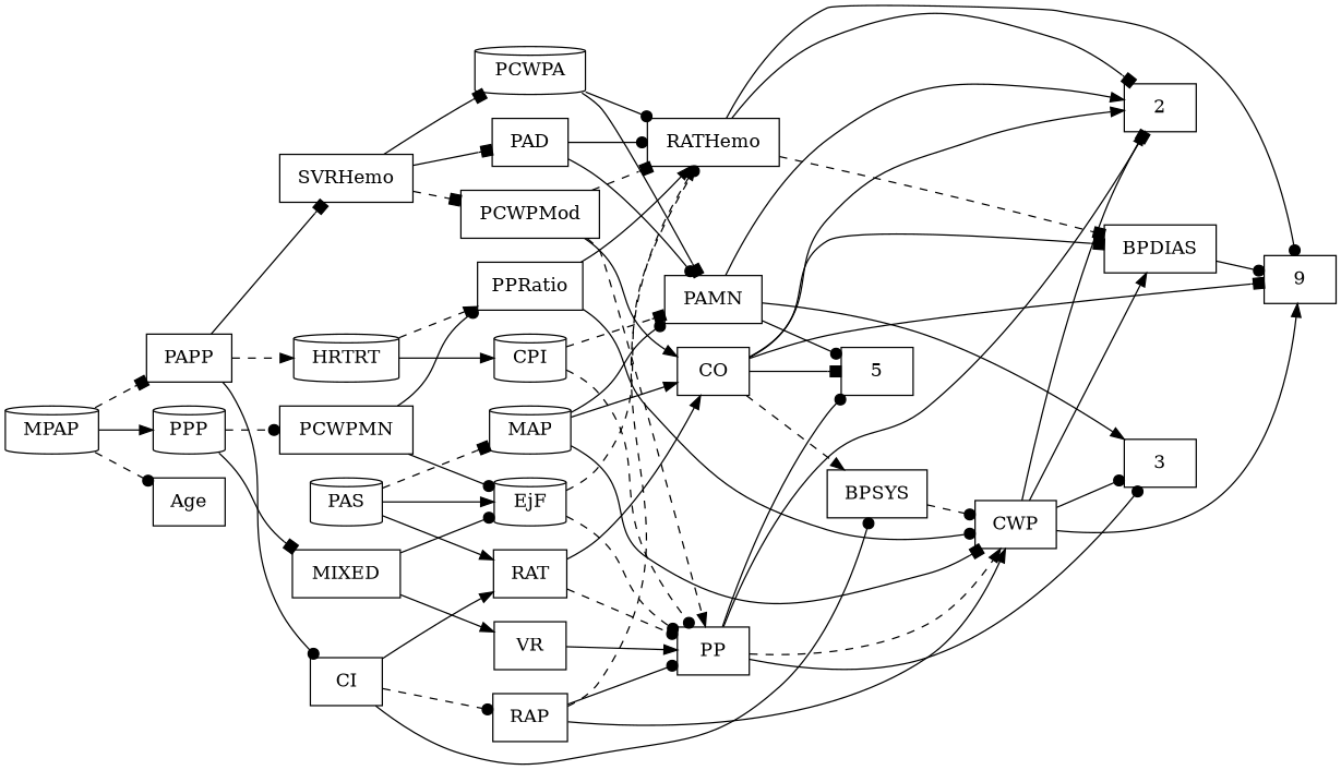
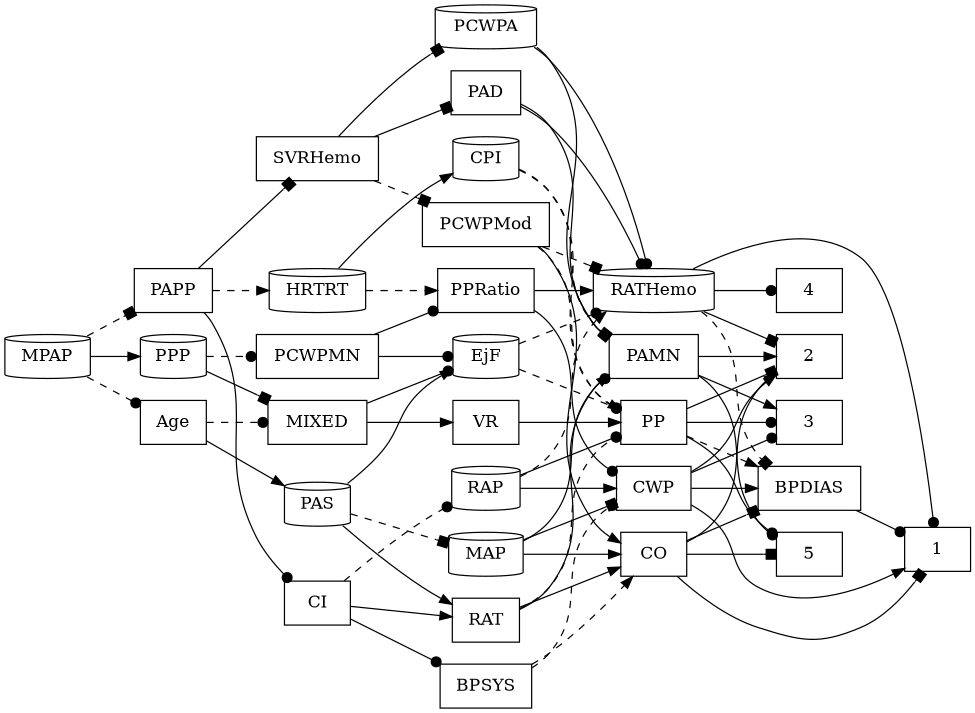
  strict digraph {
    rankdir=LR
    node [shape=box]
    edge [arrowhead=dot style=solid]
-   1 [height=0.5 width=0.75 label=9]
+   1 [height=0.5 width=0.75]
    2 [height=0.5 width=0.75]
    3 [height=0.5 width=0.75]
+   4 [height=0.5 width=0.75]
    5 [height=0.5 width=0.75]
-   RAP [height=0.5 width=0.77632]
+   RAP [height=0.5 shape=cylinder width=0.77632]
    CWP [height=0.5 width=0.84854]
-   RATHemo [height=0.5 width=1.3721]
+   RATHemo [height=0.5 shape=cylinder width=1.3721]
    PP [height=0.5 width=0.75]
    BPDIAS [height=0.5 width=1.1735]
    PAS [height=0.5 shape=cylinder width=0.75]
    MAP [height=0.5 shape=cylinder width=0.84854]
    RAT [height=0.5 width=0.75827]
    EjF [height=0.5 shape=cylinder width=0.75]
    PAMN [height=0.5 width=1.011]
    CO [height=0.5 width=0.75]
    PAD [height=0.5 width=0.79437]
    PCWPMod [height=0.5 width=1.4443]
    PCWPA [height=0.5 shape=cylinder width=1.1555]
    PCWPMN [height=0.5 width=1.3902]
    PPRatio [height=0.5 width=1.1013]
    CI [height=0.5 width=0.75]
    BPSYS [height=0.5 width=1.0471]
    SVRHemo [height=0.5 width=1.3902]
    MIXED [height=0.5 width=1.1193]
    VR [height=0.5 width=0.75]
    HRTRT [height=0.5 shape=cylinder width=1.1013]
    CPI [height=0.5 shape=cylinder width=0.75]
    MPAP [height=0.5 shape=cylinder width=0.97491]
    PPP [height=0.5 shape=cylinder width=0.75]
    PAPP [height=0.5 width=0.88464]
    Age [height=0.5 width=0.75]
    RAP -> CWP [arrowhead=normal]
    RAP -> RATHemo [arrowhead=normal style=dashed]
    RAP -> PP
    CWP -> 1 [arrowhead=normal]
    CWP -> 2 [arrowhead=normal]
    CWP -> 3
    CWP -> BPDIAS [arrowhead=normal]
    RATHemo -> 1
    RATHemo -> 2 [arrowhead=box]
+   RATHemo -> 4
    RATHemo -> BPDIAS [arrowhead=box style=dashed]
    PP -> 2 [arrowhead=box]
    PP -> 3
    PP -> 5
-   PP -> CWP [arrowhead=normal style=dashed]
+   PP -> BPDIAS [arrowhead=normal style=dashed]
    BPDIAS -> 1
    PAS -> MAP [arrowhead=box style=dashed]
    PAS -> RAT [arrowhead=normal]
    PAS -> EjF [arrowhead=normal]
    MAP -> CWP [arrowhead=box]
    MAP -> PAMN
    MAP -> CO [arrowhead=normal]
    RAT -> PP [style=dashed]
+   RAT -> PAMN [arrowhead=normal]
    RAT -> CO [arrowhead=normal]
    EjF -> RATHemo [style=dashed]
    EjF -> PP [style=dashed]
    PAMN -> 2 [arrowhead=normal]
    PAMN -> 3 [arrowhead=normal]
    PAMN -> 5
    CO -> 1 [arrowhead=box]
    CO -> 2 [arrowhead=normal]
    CO -> 5 [arrowhead=box]
    CO -> BPDIAS [arrowhead=box]
    PAD -> RATHemo
    PAD -> PAMN
    PCWPMod -> RATHemo [arrowhead=box style=dashed]
    PCWPMod -> PP [arrowhead=normal style=dashed]
    PCWPMod -> CO [arrowhead=normal]
    PCWPA -> RATHemo
    PCWPA -> PAMN [arrowhead=box]
    PCWPMN -> EjF
    PCWPMN -> PPRatio
    PPRatio -> CWP
    PPRatio -> RATHemo [arrowhead=normal]
    CI -> RAP [style=dashed]
    CI -> RAT [arrowhead=normal]
    CI -> BPSYS
    BPSYS -> CWP [style=dashed]
-   CO -> BPSYS [arrowhead=normal style=dashed]
+   BPSYS -> CO [arrowhead=normal style=dashed]
    SVRHemo -> PAD [arrowhead=box]
    SVRHemo -> PCWPMod [arrowhead=box style=dashed]
    SVRHemo -> PCWPA [arrowhead=box]
    MIXED -> EjF
    MIXED -> VR [arrowhead=normal]
    VR -> PP [arrowhead=normal]
    HRTRT -> PPRatio [arrowhead=normal style=dashed]
    HRTRT -> CPI [arrowhead=normal]
    CPI -> PP [style=dashed]
    CPI -> PAMN [arrowhead=box style=dashed]
    MPAP -> PPP [arrowhead=normal]
    MPAP -> PAPP [arrowhead=box style=dashed]
    MPAP -> Age [style=dashed]
    PPP -> PCWPMN [style=dashed]
    PPP -> MIXED [arrowhead=box]
    PAPP -> CI
    PAPP -> SVRHemo [arrowhead=box]
    PAPP -> HRTRT [arrowhead=normal style=dashed]
+   Age -> PAS [arrowhead=normal]
+   Age -> MIXED [style=dashed]
  }
